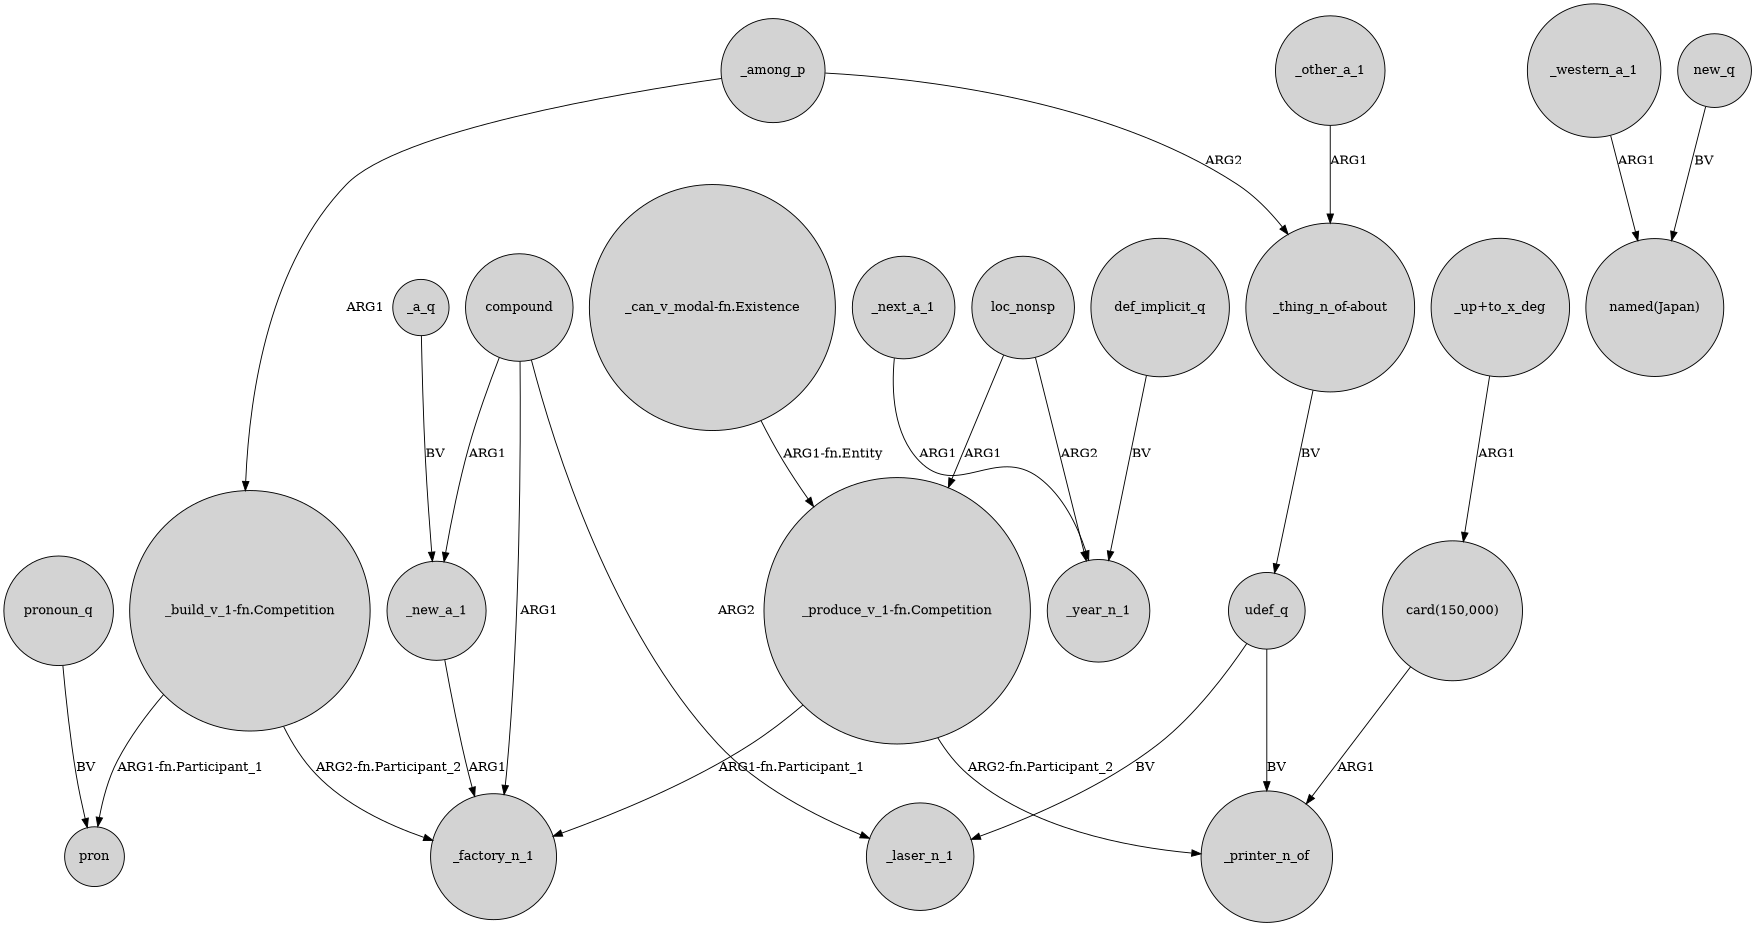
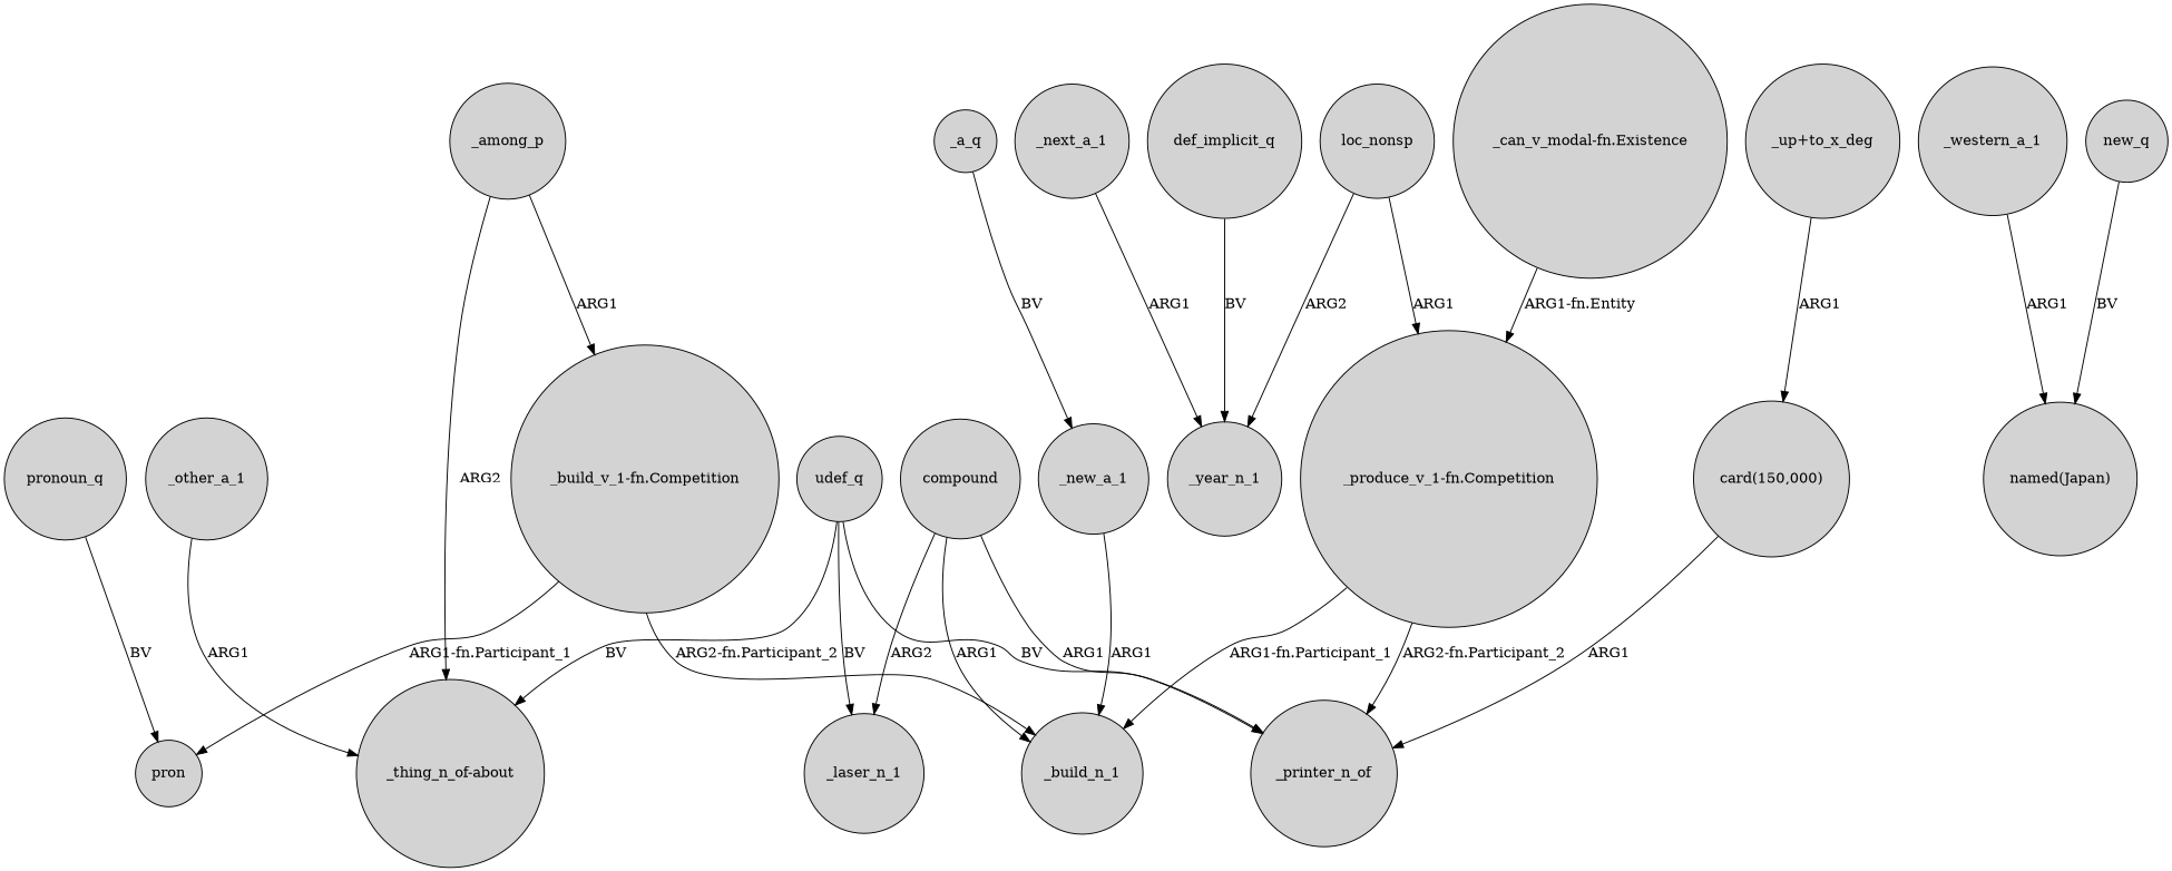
  digraph {
    node [shape=circle style=filled]
    _other_a_1
    "_thing_n_of-about"
    _western_a_1
    "named(Japan)"
    "_build_v_1-fn.Competition"
-   _factory_n_1
+   _factory_n_1 [label=_build_n_1]
    pron
    def_implicit_q
    _year_n_1
    "_produce_v_1-fn.Competition"
    _printer_n_of
    _a_q
    _new_a_1
    "card(150,000)"
    loc_nonsp
    udef_q
    _laser_n_1
    pronoun_q
    "_up+to_x_deg"
    _among_p
    n21 [label=new_q]
    compound
    "_can_v_modal-fn.Existence"
    _next_a_1
    _other_a_1 -> "_thing_n_of-about" [label=ARG1]
    _western_a_1 -> "named(Japan)" [label=ARG1]
    "_build_v_1-fn.Competition" -> _factory_n_1 [label="ARG2-fn.Participant_2"]
    "_build_v_1-fn.Competition" -> pron [label="ARG1-fn.Participant_1"]
    def_implicit_q -> _year_n_1 [label=BV]
    "_produce_v_1-fn.Competition" -> _factory_n_1 [label="ARG1-fn.Participant_1"]
    "_produce_v_1-fn.Competition" -> _printer_n_of [label="ARG2-fn.Participant_2"]
    _a_q -> _new_a_1 [label=BV]
    _new_a_1 -> _factory_n_1 [label=ARG1]
    "card(150,000)" -> _printer_n_of [label=ARG1]
    loc_nonsp -> _year_n_1 [label=ARG2]
    loc_nonsp -> "_produce_v_1-fn.Competition" [label=ARG1]
-   "_thing_n_of-about" -> udef_q [label=BV]
+   udef_q -> "_thing_n_of-about" [label=BV]
    udef_q -> _printer_n_of [label=BV]
    udef_q -> _laser_n_1 [label=BV]
    pronoun_q -> pron [label=BV]
    "_up+to_x_deg" -> "card(150,000)" [label=ARG1]
    _among_p -> "_thing_n_of-about" [label=ARG2]
    _among_p -> "_build_v_1-fn.Competition" [label=ARG1]
    n21 -> "named(Japan)" [label=BV]
    compound -> _factory_n_1 [label=ARG1]
-   compound -> _new_a_1 [label=ARG1]
+   compound -> _printer_n_of [label=ARG1]
    compound -> _laser_n_1 [label=ARG2]
    "_can_v_modal-fn.Existence" -> "_produce_v_1-fn.Competition" [label="ARG1-fn.Entity"]
    _next_a_1 -> _year_n_1 [label=ARG1]
  }
